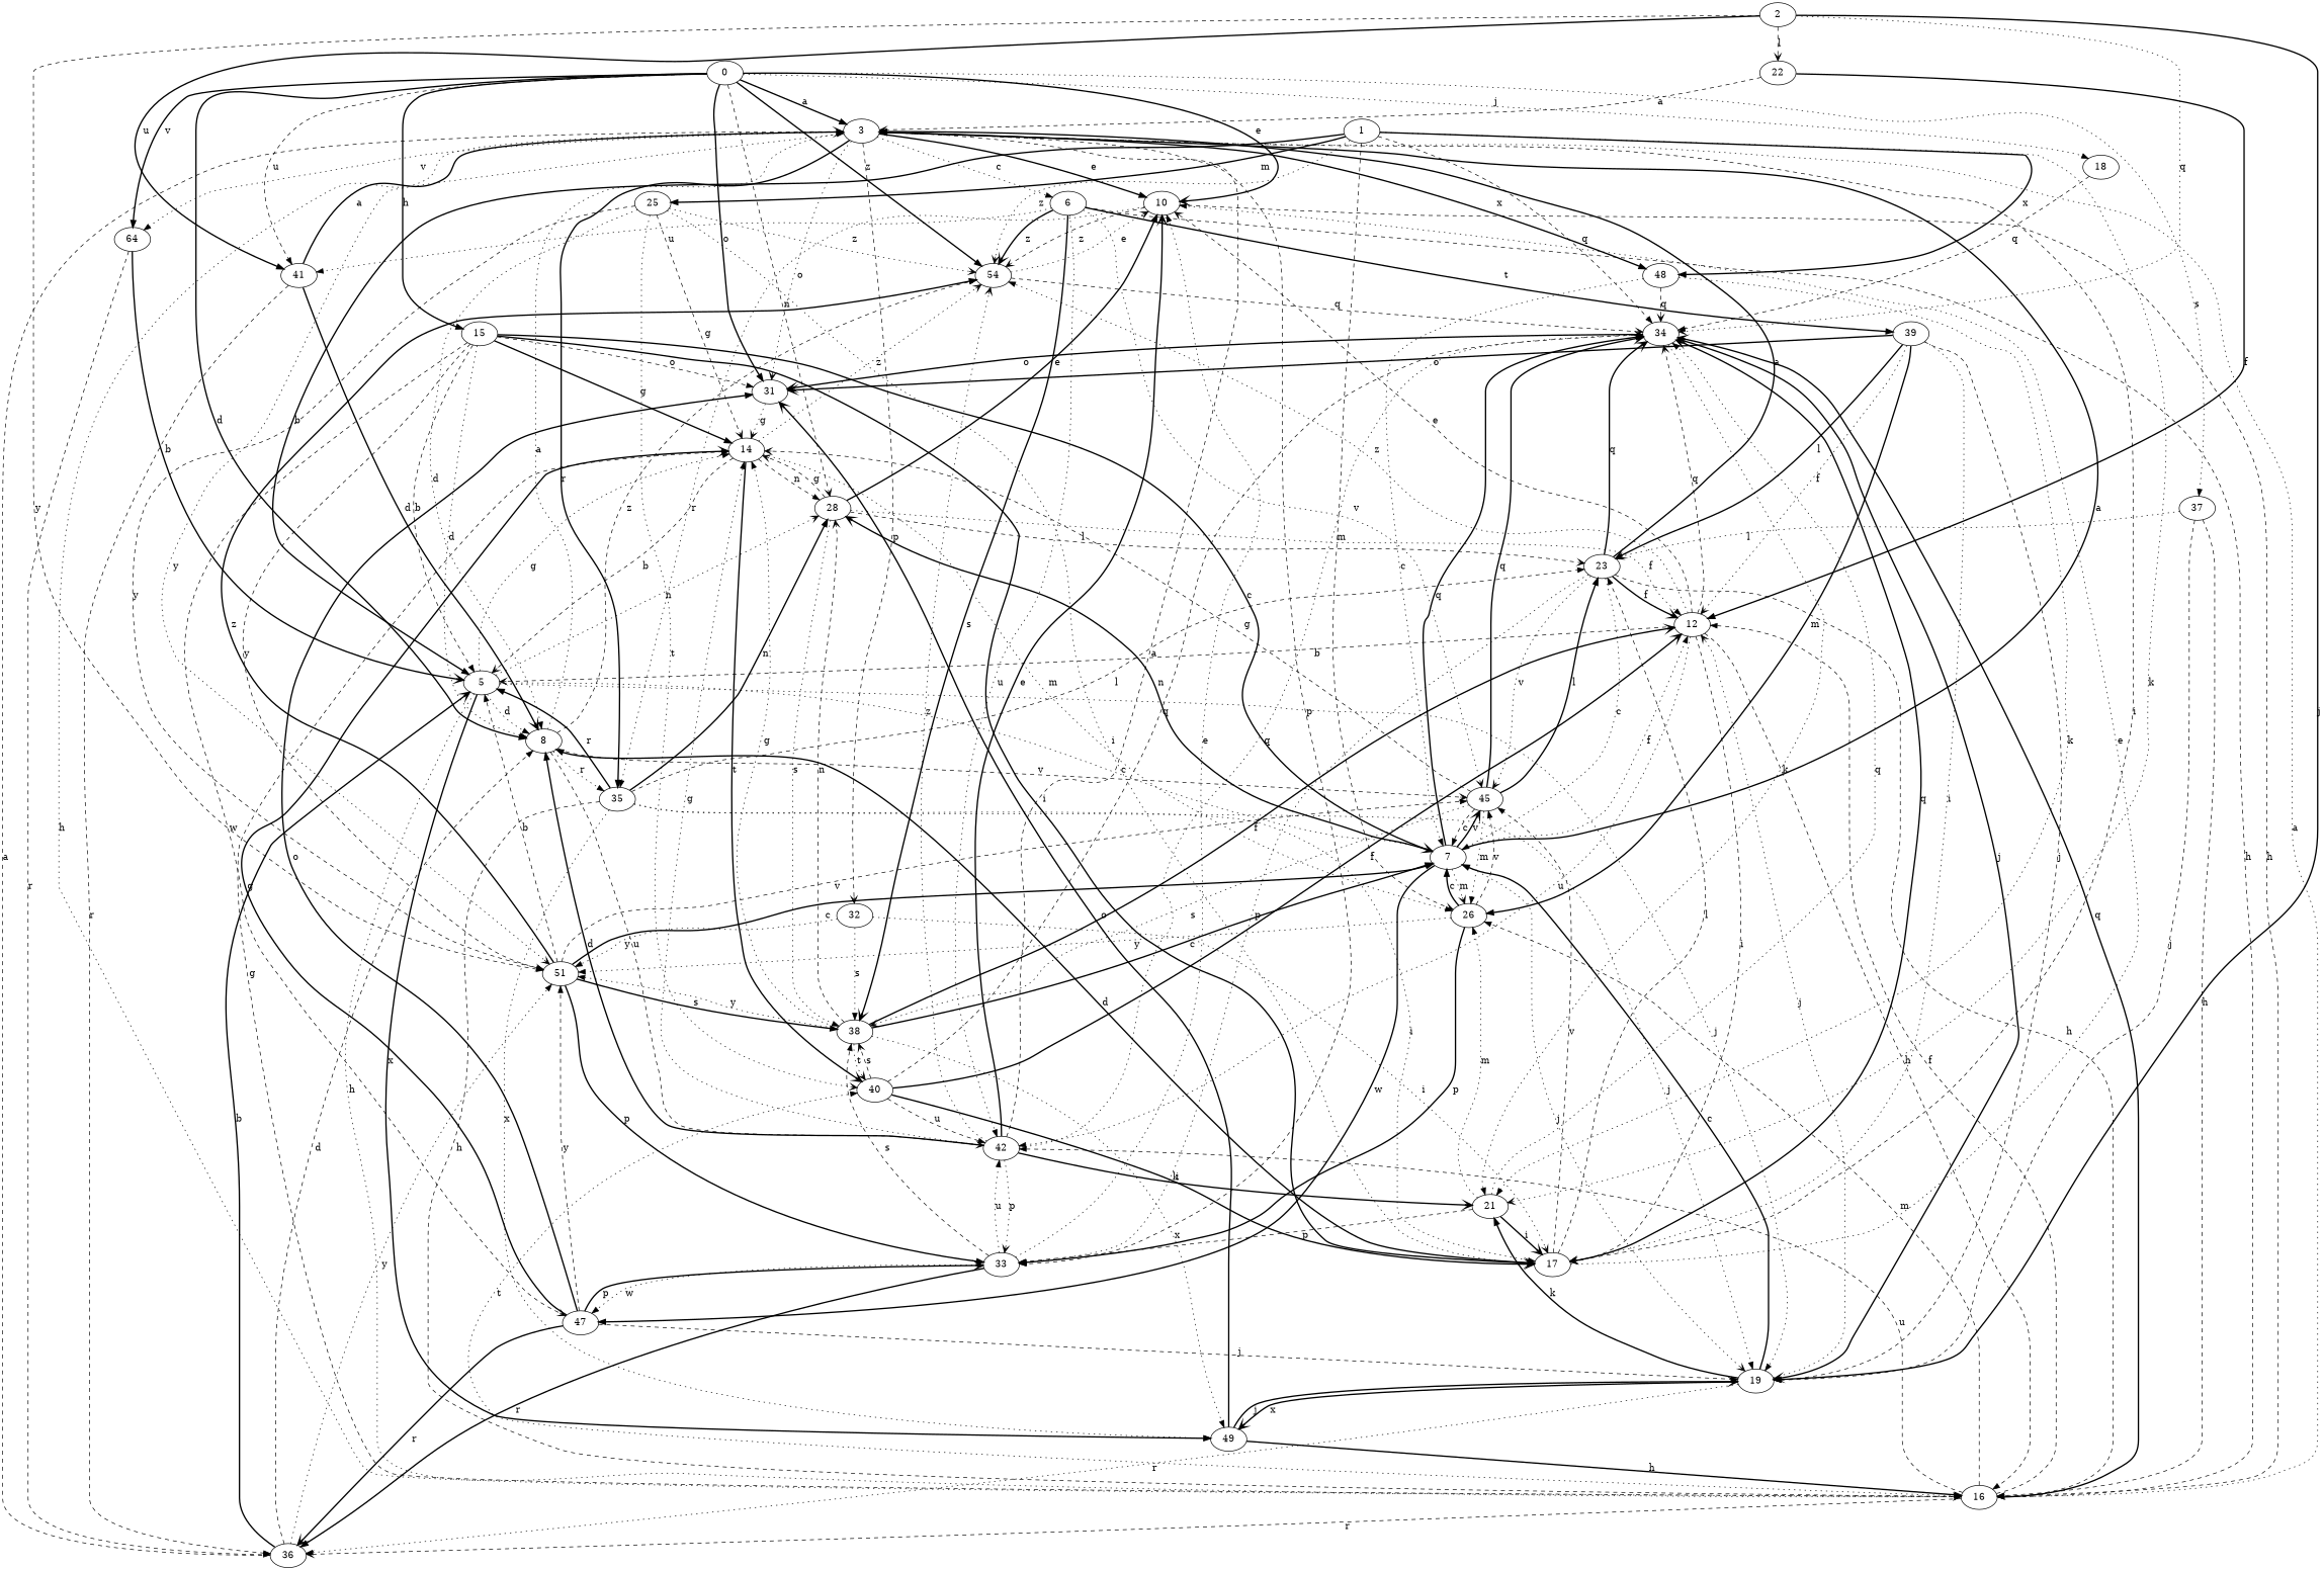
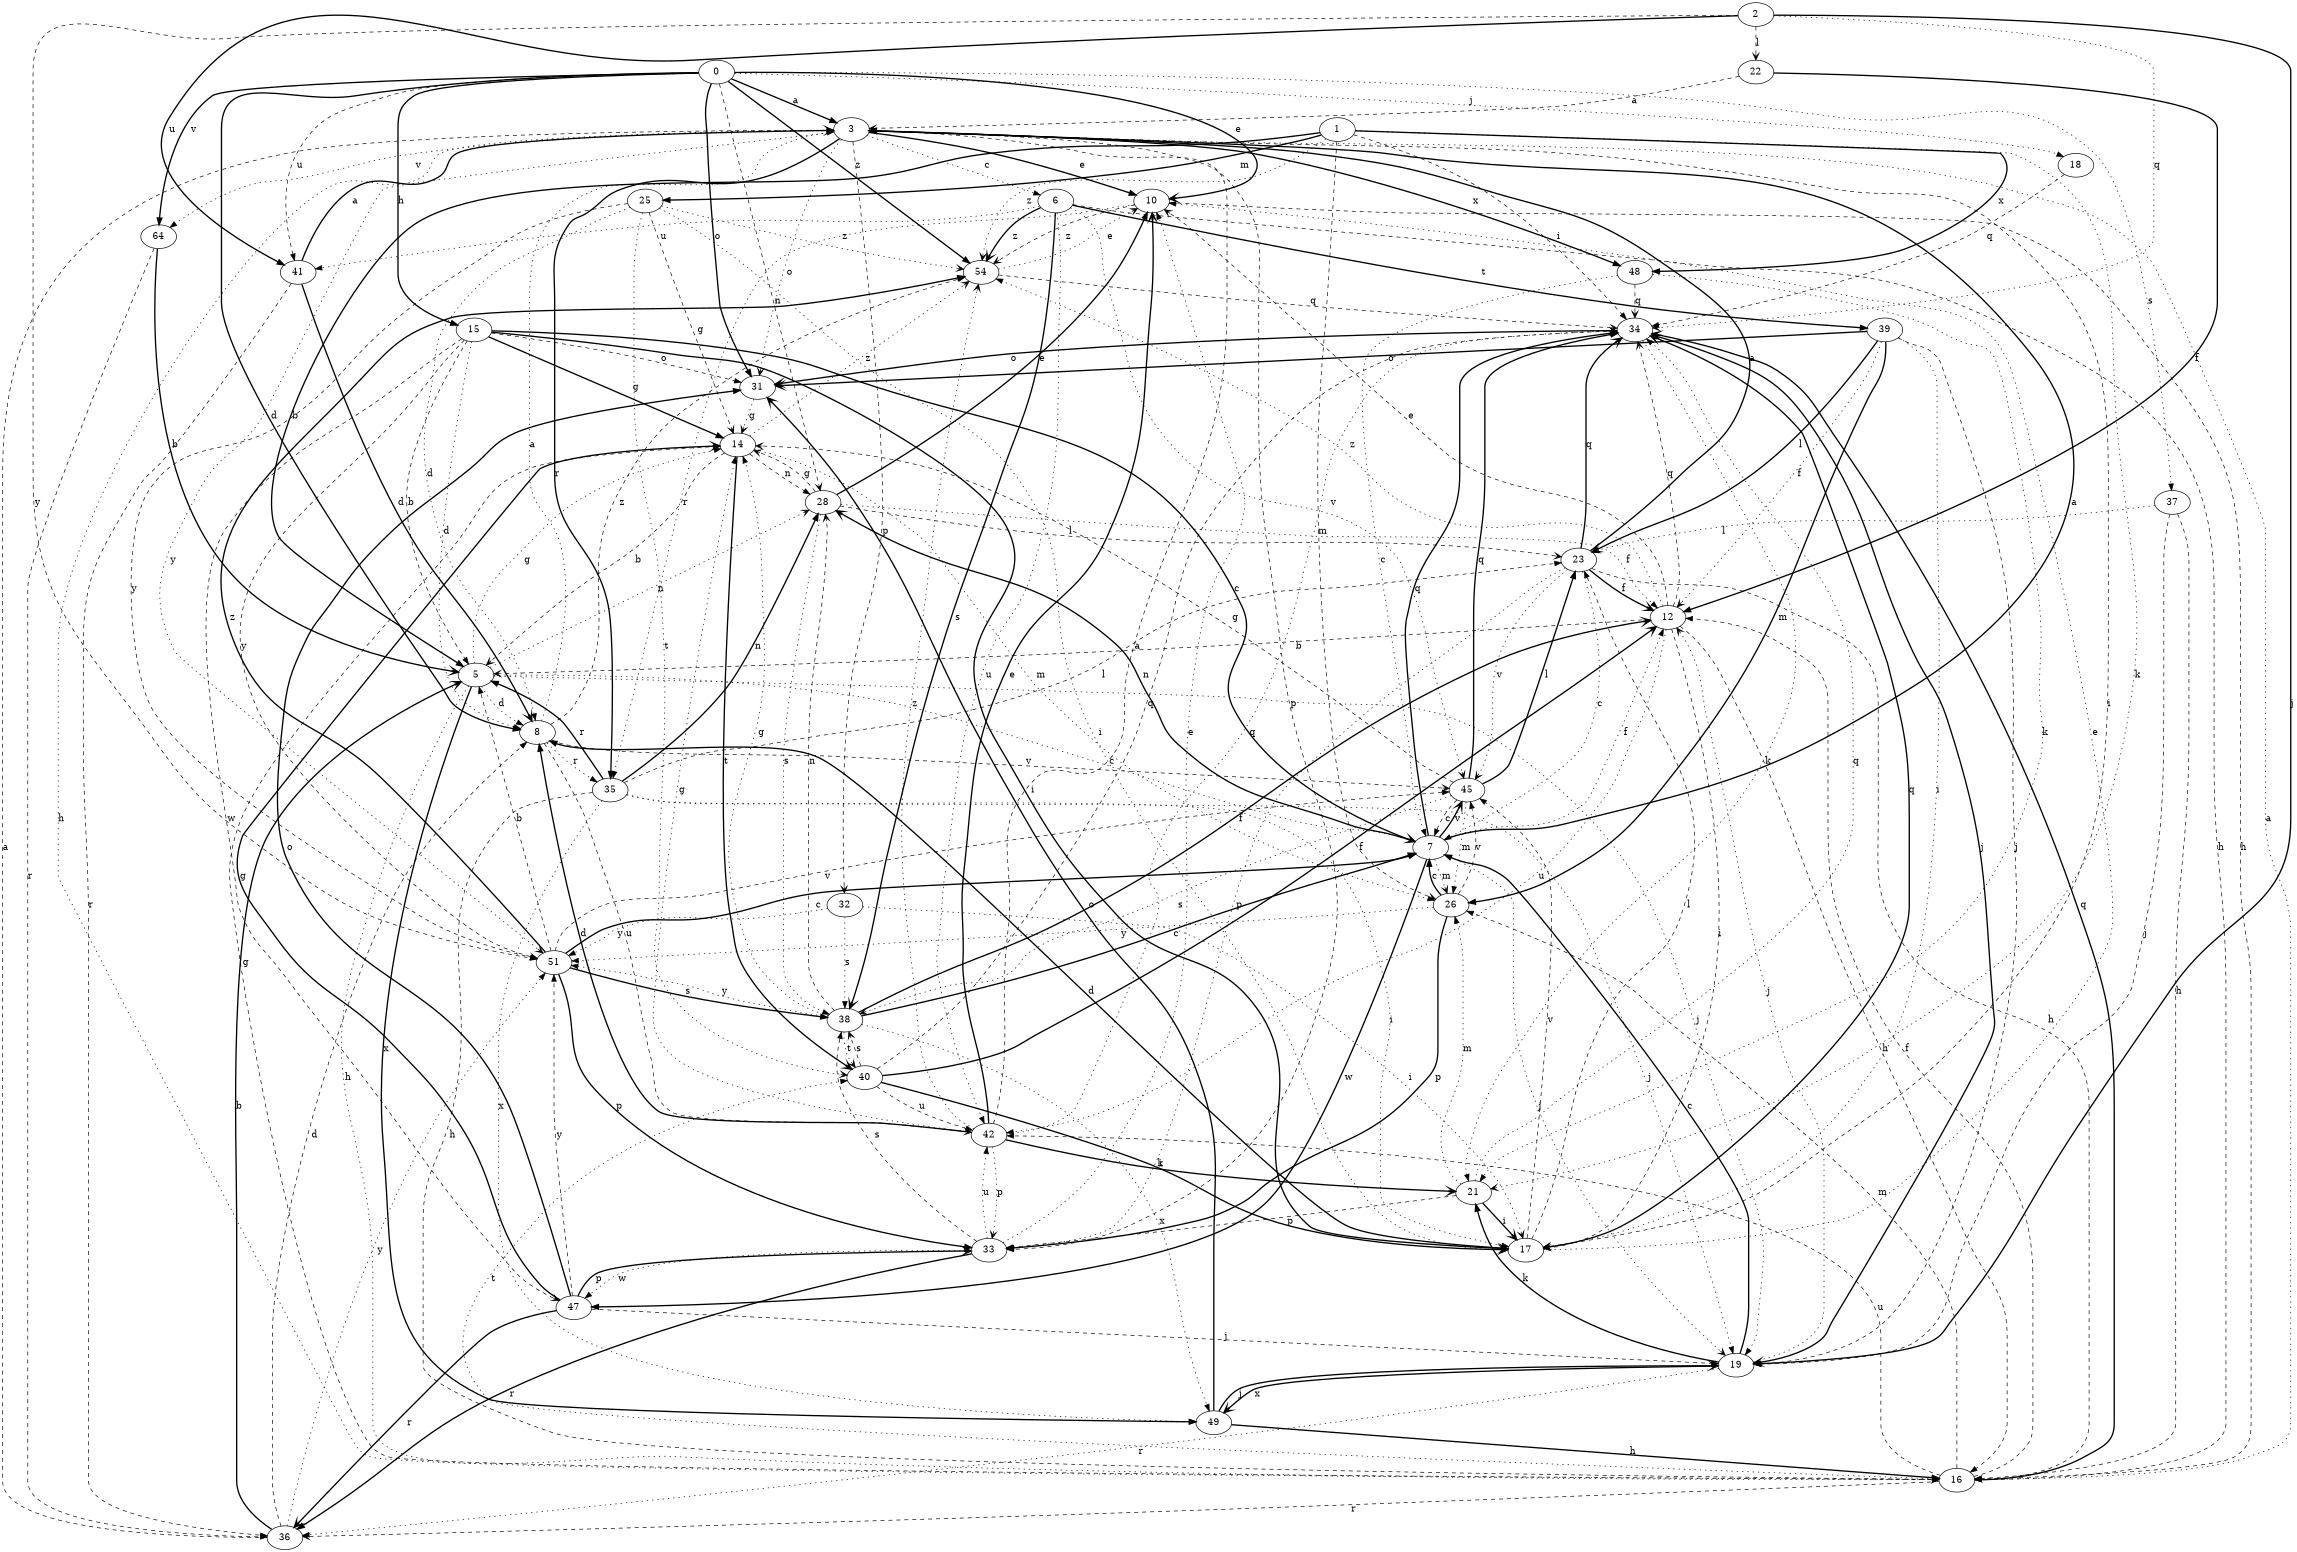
  strict digraph {
    edge [arrowhead=normal style=dotted]
    0
    3
    8
    10
    15
    18
    28
    31
    37
    41
    n11 [label=64]
    54
    48
    51
    6
    16
    17
    32
    33
    35
    42
    45
    5
    7
    14
    47
    34
    38
    12
    23
    19
    36
    1
    21
    25
    26
    49
    40
    2
    22
    39
    0 -> 3 [label=a style=bold]
    0 -> 8 [label=d style=bold]
    0 -> 10 [arrowhead=vee label=e style=bold]
    0 -> 15 [label=h style=bold]
    0 -> 18 [label=j]
    0 -> 28 [arrowhead=vee label=n style=dashed]
    0 -> 31 [label=o style=bold]
    0 -> 37 [label=s]
    0 -> 41 [label=u style=dashed]
    0 -> n11 [label=v style=bold]
    0 -> 54 [label=z style=bold]
    3 -> 10 [label=e style=bold]
    3 -> 31 [arrowhead=vee label=o]
    3 -> n11 [label=v]
    3 -> 48 [label=x style=bold]
    3 -> 51 [arrowhead=vee label=y]
    3 -> 6 [label=c]
    3 -> 16 [arrowhead=vee label=h]
    3 -> 17 [arrowhead=vee label=i style=dashed]
    3 -> 32 [arrowhead=vee label=p style=dashed]
    3 -> 33 [label=p style=dashed]
    3 -> 35 [label=r style=bold]
    8 -> 3 [label=a]
    8 -> 54 [label=z style=dashed]
    8 -> 35 [label=r]
    8 -> 42 [arrowhead=vee label=u style=dashed]
    8 -> 45 [arrowhead=vee label=v style=dashed]
    10 -> 54 [arrowhead=vee label=z style=dashed]
    10 -> 16 [arrowhead=vee label=h style=dashed]
    10 -> 35 [label=r]
    15 -> 8 [label=d]
    15 -> 31 [label=o style=dashed]
    15 -> 51 [arrowhead=vee label=y style=dashed]
    15 -> 17 [arrowhead=vee label=i style=bold]
    15 -> 5 [label=b style=dashed]
    15 -> 7 [arrowhead=vee label=c style=bold]
    15 -> 14 [label=g style=bold]
    15 -> 47 [arrowhead=vee label=w style=dashed]
    18 -> 34 [label=q style=dashed]
    28 -> 10 [label=e style=bold]
    28 -> 14 [arrowhead=vee label=g style=dashed]
    28 -> 38 [label=s]
    28 -> 12 [label=f]
    28 -> 23 [arrowhead=vee label=l style=dashed]
    31 -> 14 [arrowhead=vee label=g]
    37 -> 16 [label=h style=dashed]
    37 -> 23 [arrowhead=vee label=l]
    37 -> 19 [label=j style=dashed]
    41 -> 3 [arrowhead=vee label=a style=bold]
    41 -> 8 [arrowhead=vee label=d style=bold]
    41 -> 36 [label=r style=dashed]
    n11 -> 5 [arrowhead=vee label=b style=bold]
    n11 -> 36 [label=r style=dashed]
    54 -> 10 [arrowhead=vee label=e]
    54 -> 34 [arrowhead=vee label=q style=dashed]
    48 -> 7 [label=c]
    48 -> 34 [arrowhead=vee label=q style=dashed]
    48 -> 21 [label=k]
    51 -> 54 [label=z style=bold]
    51 -> 33 [label=p style=bold]
    51 -> 45 [label=v style=dashed]
    51 -> 5 [label=b style=dashed]
    51 -> 7 [label=c style=bold]
    51 -> 38 [label=s style=bold]
    6 -> 41 [label=u]
    6 -> 54 [arrowhead=vee label=z style=bold]
    6 -> 16 [label=h style=dashed]
    6 -> 42 [label=u]
    6 -> 45 [arrowhead=vee label=v]
    6 -> 38 [arrowhead=vee label=s style=bold]
    6 -> 39 [label=t style=bold]
    16 -> 3 [label=a]
    16 -> 42 [label=u style=dashed]
    16 -> 14 [label=g style=dashed]
    16 -> 34 [arrowhead=vee label=q style=bold]
    16 -> 12 [label=f style=dashed]
    16 -> 36 [arrowhead=vee label=r style=dashed]
    16 -> 26 [label=m style=dashed]
    16 -> 40 [label=t]
    17 -> 8 [label=d style=bold]
    17 -> 10 [label=e]
    17 -> 45 [label=v style=dashed]
    17 -> 34 [arrowhead=vee label=q style=bold]
    17 -> 23 [label=l style=dashed]
    32 -> 51 [label=y]
    32 -> 17 [arrowhead=vee label=i]
    32 -> 38 [label=s]
    33 -> 10 [label=e]
    33 -> 42 [label=u]
    33 -> 47 [label=w]
    33 -> 38 [label=s style=dashed]
    33 -> 36 [label=r style=bold]
    35 -> 28 [label=n style=bold]
    35 -> 16 [label=h style=dashed]
    35 -> 17 [label=i]
    35 -> 5 [label=r style=bold]
    35 -> 23 [label=l style=dashed]
    35 -> 19 [label=j]
    35 -> 49 [label=x]
    42 -> 3 [arrowhead=vee label=a style=dashed]
    42 -> 8 [label=d style=bold]
    42 -> 10 [arrowhead=vee label=e style=bold]
    42 -> 54 [arrowhead=vee label=z]
    42 -> 33 [arrowhead=vee label=p]
    42 -> 14 [label=g]
    42 -> 34 [arrowhead=vee label=q]
    42 -> 21 [arrowhead=vee label=k style=bold]
    45 -> 7 [label=c style=dashed]
    45 -> 14 [arrowhead=vee label=g style=dashed]
-   45 -> 34 [arrowhead=vee label=q style=bold]
+   45 -> 34 [label=q style=bold]
    45 -> 38 [arrowhead=vee label=s]
    45 -> 23 [label=l style=bold]
    45 -> 26 [label=m]
    5 -> 8 [label=d]
    5 -> 28 [arrowhead=vee label=n]
    5 -> 16 [arrowhead=vee label=h]
    5 -> 7 [arrowhead=vee label=c]
    5 -> 14 [label=g]
    5 -> 19 [label=j]
    5 -> 49 [label=x style=bold]
    7 -> 3 [label=a style=bold]
    7 -> 28 [arrowhead=vee label=n style=bold]
    7 -> 45 [arrowhead=vee label=v style=bold]
    7 -> 47 [label=w style=bold]
    7 -> 34 [label=q style=bold]
    7 -> 12 [label=f]
    7 -> 19 [arrowhead=vee label=j]
    7 -> 26 [arrowhead=vee label=m]
    14 -> 28 [label=n style=dashed]
    14 -> 54 [arrowhead=vee label=z]
    14 -> 5 [arrowhead=vee label=b style=dashed]
    14 -> 26 [label=m]
    14 -> 40 [arrowhead=vee label=t style=bold]
    47 -> 31 [label=o style=bold]
    47 -> 51 [label=y style=dashed]
    47 -> 33 [arrowhead=vee label=p style=bold]
    47 -> 14 [arrowhead=vee label=g style=bold]
    47 -> 19 [label=j style=dashed]
    47 -> 36 [arrowhead=vee label=r style=bold]
    34 -> 31 [arrowhead=vee label=o style=bold]
    34 -> 19 [arrowhead=vee label=j style=bold]
    34 -> 21 [label=k]
    38 -> 28 [arrowhead=vee label=n style=dashed]
    38 -> 51 [label=y]
    38 -> 7 [label=c style=bold]
    38 -> 14 [label=g]
    38 -> 12 [arrowhead=vee label=f style=bold]
    38 -> 49 [label=x]
    38 -> 40 [arrowhead=vee label=t]
    12 -> 10 [arrowhead=vee label=e style=dashed]
    12 -> 54 [label=z]
    12 -> 16 [label=h style=dashed]
    12 -> 17 [arrowhead=vee label=i style=dashed]
    12 -> 42 [label=u]
    12 -> 5 [arrowhead=vee label=b style=dashed]
    12 -> 34 [arrowhead=vee label=q style=dashed]
    23 -> 3 [label=a style=bold]
    23 -> 16 [label=h style=dashed]
    23 -> 33 [label=p]
    23 -> 45 [arrowhead=vee label=v]
    23 -> 7 [label=c]
    23 -> 34 [arrowhead=vee label=q style=bold]
    23 -> 12 [arrowhead=vee label=f style=bold]
    19 -> 7 [label=c style=bold]
    19 -> 12 [arrowhead=vee label=j]
    19 -> 36 [label=r]
    19 -> 21 [label=k style=bold]
    19 -> 49 [arrowhead=vee label=x style=bold]
    36 -> 3 [label=a style=dashed]
    36 -> 8 [label=d style=dashed]
    36 -> 51 [label=y]
    36 -> 5 [arrowhead=vee label=b style=bold]
    1 -> 54 [arrowhead=vee label=z]
    1 -> 48 [label=x style=bold]
    1 -> 5 [label=b style=bold]
-   1 -> 34 [label=q style=dashed]
+   1 -> 34 [label=i style=dashed]
    1 -> 21 [arrowhead=vee label=k]
    1 -> 25 [label=m style=bold]
    1 -> 26 [arrowhead=vee label=m style=dashed]
    21 -> 17 [arrowhead=vee label=i style=bold]
    21 -> 33 [label=p style=dashed]
    21 -> 34 [label=q]
    21 -> 26 [label=m]
    25 -> 8 [label=d]
    25 -> 54 [arrowhead=vee label=z]
    25 -> 51 [label=y style=dashed]
    25 -> 17 [label=i]
    25 -> 14 [arrowhead=vee label=g style=dashed]
    25 -> 40 [arrowhead=vee label=t]
    26 -> 51 [label=y]
    26 -> 33 [label=p style=bold]
    26 -> 45 [label=v style=dashed]
    26 -> 7 [label=c style=bold]
    49 -> 31 [arrowhead=vee label=o style=bold]
    49 -> 16 [label=h style=bold]
    49 -> 19 [arrowhead=vee label=j style=bold]
    40 -> 17 [arrowhead=vee label=i style=bold]
    40 -> 42 [label=u style=dashed]
    40 -> 34 [arrowhead=vee label=q style=dashed]
    40 -> 38 [arrowhead=vee label=s style=dashed]
    40 -> 12 [arrowhead=vee label=f style=bold]
    2 -> 41 [label=u style=bold]
    2 -> 51 [label=y style=dashed]
    2 -> 34 [arrowhead=vee label=q]
    2 -> 19 [label=j style=bold]
    2 -> 22 [arrowhead=vee label=l style=dashed]
    22 -> 3 [arrowhead=vee label=a style=dashed]
    22 -> 12 [label=f style=bold]
    39 -> 31 [arrowhead=vee label=o style=bold]
    39 -> 17 [arrowhead=vee label=i]
    39 -> 12 [arrowhead=vee label=f]
    39 -> 23 [arrowhead=vee label=l style=bold]
    39 -> 19 [label=j style=dashed]
    39 -> 26 [label=m style=bold]
  }
